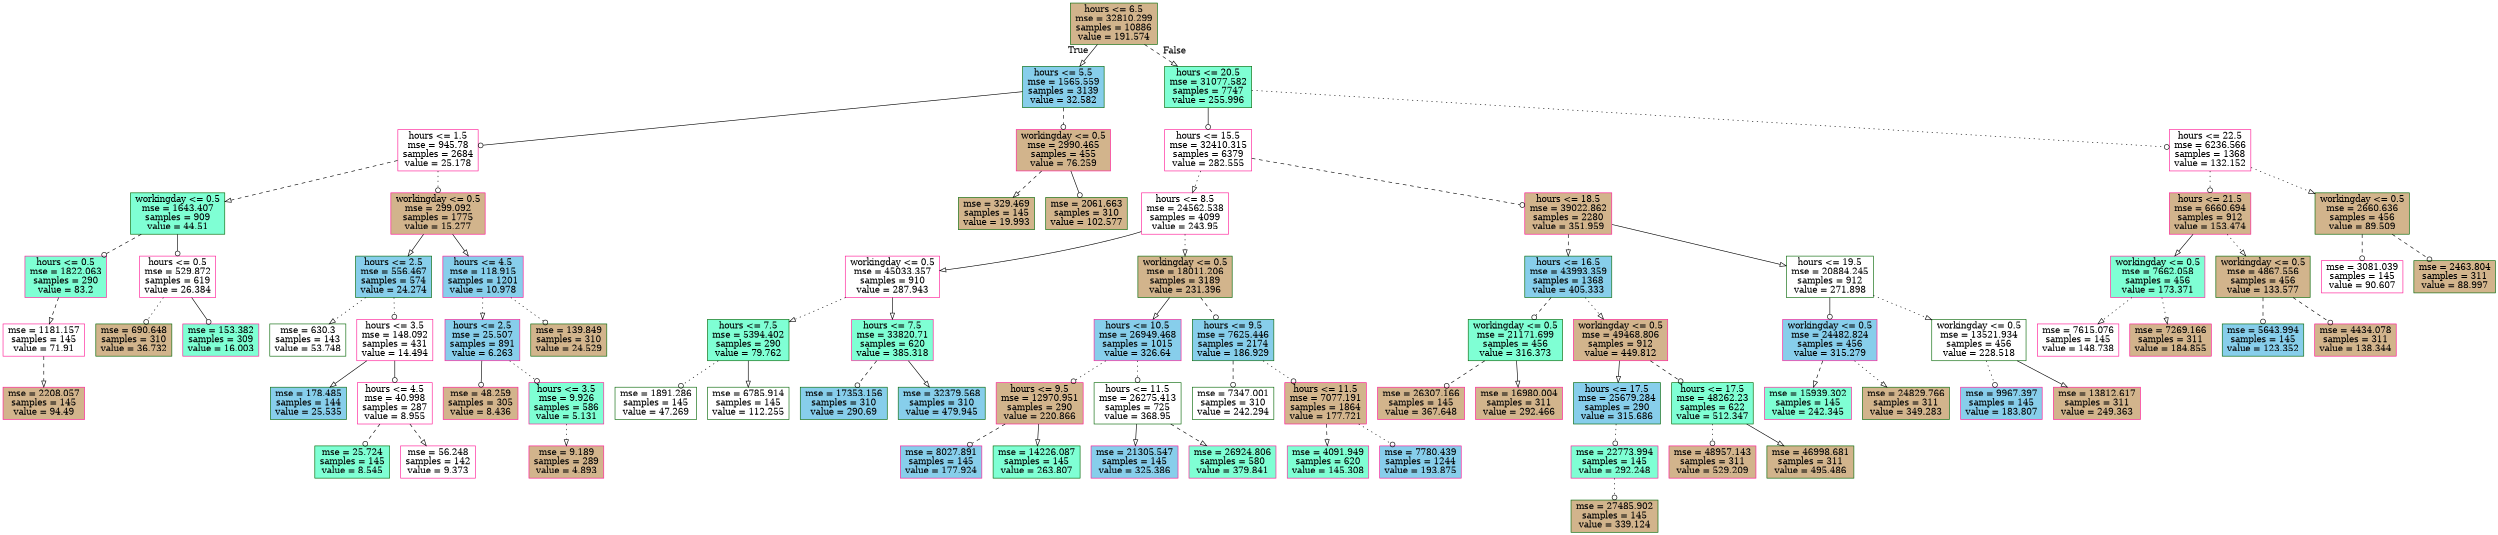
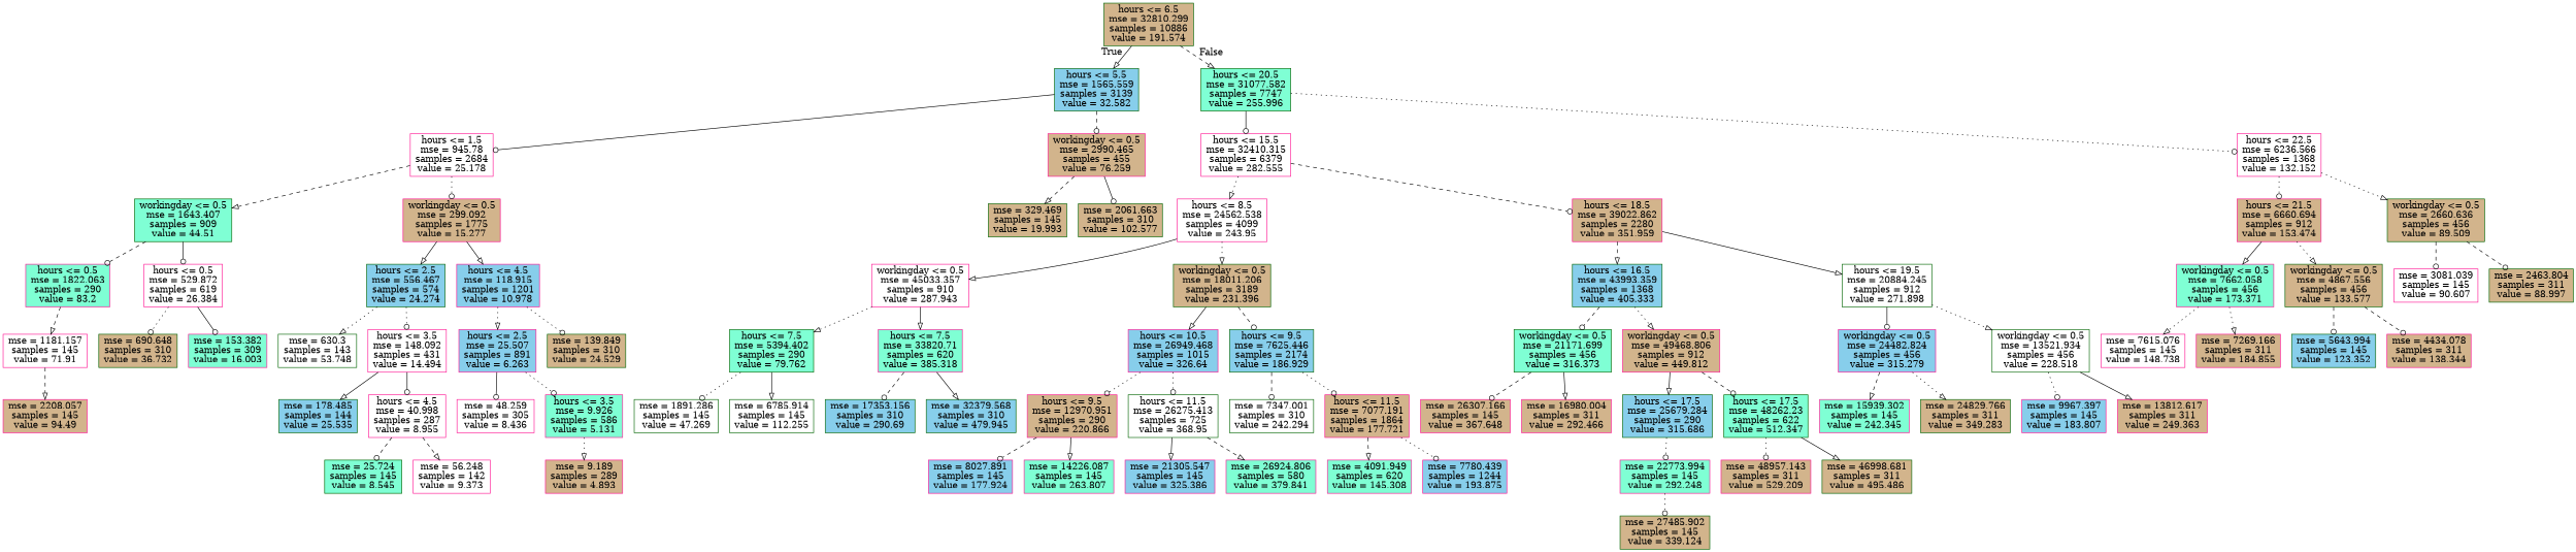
  digraph {
    node [color=deeppink fillcolor=tan shape=box style=filled]
    edge [arrowhead=onormal style=dotted]
    n1 [color=darkgreen label="hours <= 6.5\nmse = 32810.299\nsamples = 10886\nvalue = 191.574"]
    n2 [color=darkgreen fillcolor=skyblue label="hours <= 5.5\nmse = 1565.559\nsamples = 3139\nvalue = 32.582"]
    n3 [color=darkgreen fillcolor=aquamarine label="hours <= 20.5\nmse = 31077.582\nsamples = 7747\nvalue = 255.996"]
    n4 [fillcolor=white label="hours <= 1.5\nmse = 945.78\nsamples = 2684\nvalue = 25.178"]
    n5 [label="workingday <= 0.5\nmse = 2990.465\nsamples = 455\nvalue = 76.259"]
    n6 [fillcolor=white label="hours <= 15.5\nmse = 32410.315\nsamples = 6379\nvalue = 282.555"]
    n7 [fillcolor=white label="hours <= 22.5\nmse = 6236.566\nsamples = 1368\nvalue = 132.152"]
    n8 [color=darkgreen fillcolor=aquamarine label="workingday <= 0.5\nmse = 1643.407\nsamples = 909\nvalue = 44.51"]
    n9 [label="workingday <= 0.5\nmse = 299.092\nsamples = 1775\nvalue = 15.277"]
    n10 [color=darkgreen label="mse = 329.469\nsamples = 145\nvalue = 19.993"]
    n11 [color=darkgreen label="mse = 2061.663\nsamples = 310\nvalue = 102.577"]
    n12 [fillcolor=aquamarine label="hours <= 0.5\nmse = 1822.063\nsamples = 290\nvalue = 83.2"]
    n13 [fillcolor=white label="hours <= 0.5\nmse = 529.872\nsamples = 619\nvalue = 26.384"]
    n14 [color=darkgreen fillcolor=skyblue label="hours <= 2.5\nmse = 556.467\nsamples = 574\nvalue = 24.274"]
    n15 [fillcolor=skyblue label="hours <= 4.5\nmse = 118.915\nsamples = 1201\nvalue = 10.978"]
    n16 [fillcolor=white label="mse = 1181.157\nsamples = 145\nvalue = 71.91"]
    n17 [color=darkgreen label="mse = 690.648\nsamples = 310\nvalue = 36.732"]
    n18 [fillcolor=aquamarine label="mse = 153.382\nsamples = 309\nvalue = 16.003"]
    n19 [label="mse = 2208.057\nsamples = 145\nvalue = 94.49"]
    n20 [color=darkgreen fillcolor=white label="mse = 630.3\nsamples = 143\nvalue = 53.748"]
    n21 [fillcolor=white label="hours <= 3.5\nmse = 148.092\nsamples = 431\nvalue = 14.494"]
    n22 [fillcolor=skyblue label="hours <= 2.5\nmse = 25.507\nsamples = 891\nvalue = 6.263"]
    n23 [color=darkgreen label="mse = 139.849\nsamples = 310\nvalue = 24.529"]
    n24 [color=darkgreen fillcolor=skyblue label="mse = 178.485\nsamples = 144\nvalue = 25.535"]
    n25 [fillcolor=white label="hours <= 4.5\nmse = 40.998\nsamples = 287\nvalue = 8.955"]
    n26 [color=darkgreen fillcolor=aquamarine label="mse = 25.724\nsamples = 145\nvalue = 8.545"]
    n27 [fillcolor=white label="mse = 56.248\nsamples = 142\nvalue = 9.373"]
-   n28 [label="mse = 48.259\nsamples = 305\nvalue = 8.436"]
+   n28 [fillcolor=white label="mse = 48.259\nsamples = 305\nvalue = 8.436"]
    n29 [fillcolor=aquamarine label="hours <= 3.5\nmse = 9.926\nsamples = 586\nvalue = 5.131"]
    n30 [label="mse = 9.189\nsamples = 289\nvalue = 4.893"]
    n31 [fillcolor=white label="hours <= 8.5\nmse = 24562.538\nsamples = 4099\nvalue = 243.95"]
    n32 [label="hours <= 18.5\nmse = 39022.862\nsamples = 2280\nvalue = 351.959"]
    n33 [label="hours <= 21.5\nmse = 6660.694\nsamples = 912\nvalue = 153.474"]
    n34 [color=darkgreen label="workingday <= 0.5\nmse = 2660.636\nsamples = 456\nvalue = 89.509"]
    n35 [fillcolor=white label="workingday <= 0.5\nmse = 45033.357\nsamples = 910\nvalue = 287.943"]
    n36 [color=darkgreen label="workingday <= 0.5\nmse = 18011.206\nsamples = 3189\nvalue = 231.396"]
    n37 [color=darkgreen fillcolor=skyblue label="hours <= 16.5\nmse = 43993.359\nsamples = 1368\nvalue = 405.333"]
    n38 [color=darkgreen fillcolor=white label="hours <= 19.5\nmse = 20884.245\nsamples = 912\nvalue = 271.898"]
    n39 [color=darkgreen fillcolor=aquamarine label="hours <= 7.5\nmse = 5394.402\nsamples = 290\nvalue = 79.762"]
    n40 [fillcolor=aquamarine label="hours <= 7.5\nmse = 33820.71\nsamples = 620\nvalue = 385.318"]
    n41 [fillcolor=skyblue label="hours <= 10.5\nmse = 26949.468\nsamples = 1015\nvalue = 326.64"]
    n42 [color=darkgreen fillcolor=skyblue label="hours <= 9.5\nmse = 7625.446\nsamples = 2174\nvalue = 186.929"]
    n43 [color=darkgreen fillcolor=white label="mse = 1891.286\nsamples = 145\nvalue = 47.269"]
    n44 [color=darkgreen fillcolor=white label="mse = 6785.914\nsamples = 145\nvalue = 112.255"]
    n45 [color=darkgreen fillcolor=skyblue label="mse = 17353.156\nsamples = 310\nvalue = 290.69"]
    n46 [color=darkgreen fillcolor=skyblue label="mse = 32379.568\nsamples = 310\nvalue = 479.945"]
    n47 [label="hours <= 9.5\nmse = 12970.951\nsamples = 290\nvalue = 220.866"]
    n48 [color=darkgreen fillcolor=white label="hours <= 11.5\nmse = 26275.413\nsamples = 725\nvalue = 368.95"]
    n49 [color=darkgreen fillcolor=white label="mse = 7347.001\nsamples = 310\nvalue = 242.294"]
    n50 [label="hours <= 11.5\nmse = 7077.191\nsamples = 1864\nvalue = 177.721"]
    n51 [fillcolor=skyblue label="mse = 8027.891\nsamples = 145\nvalue = 177.924"]
-   n52 [color=darkgreen fillcolor=aquamarine label="mse = 14226.087\nsamples = 145\nvalue = 263.807"]
+   n52 [fillcolor=aquamarine label="mse = 14226.087\nsamples = 145\nvalue = 263.807"]
    n53 [fillcolor=skyblue label="mse = 21305.547\nsamples = 145\nvalue = 325.386"]
    n54 [fillcolor=aquamarine label="mse = 26924.806\nsamples = 580\nvalue = 379.841"]
    n55 [fillcolor=aquamarine label="mse = 4091.949\nsamples = 620\nvalue = 145.308"]
    n56 [fillcolor=skyblue label="mse = 7780.439\nsamples = 1244\nvalue = 193.875"]
    n57 [color=darkgreen fillcolor=aquamarine label="workingday <= 0.5\nmse = 21171.699\nsamples = 456\nvalue = 316.373"]
    n58 [label="workingday <= 0.5\nmse = 49468.806\nsamples = 912\nvalue = 449.812"]
    n59 [fillcolor=skyblue label="workingday <= 0.5\nmse = 24482.824\nsamples = 456\nvalue = 315.279"]
    n60 [color=darkgreen fillcolor=white label="workingday <= 0.5\nmse = 13521.934\nsamples = 456\nvalue = 228.518"]
    n61 [label="mse = 26307.166\nsamples = 145\nvalue = 367.648"]
    n62 [label="mse = 16980.004\nsamples = 311\nvalue = 292.466"]
    n63 [color=darkgreen fillcolor=skyblue label="hours <= 17.5\nmse = 25679.284\nsamples = 290\nvalue = 315.686"]
    n64 [color=darkgreen fillcolor=aquamarine label="hours <= 17.5\nmse = 48262.23\nsamples = 622\nvalue = 512.347"]
    n65 [fillcolor=aquamarine label="mse = 22773.994\nsamples = 145\nvalue = 292.248"]
    n66 [label="mse = 48957.143\nsamples = 311\nvalue = 529.209"]
    n67 [color=darkgreen label="mse = 46998.681\nsamples = 311\nvalue = 495.486"]
    n68 [color=darkgreen label="mse = 27485.902\nsamples = 145\nvalue = 339.124"]
    n69 [fillcolor=aquamarine label="mse = 15939.302\nsamples = 145\nvalue = 242.345"]
    n70 [color=darkgreen label="mse = 24829.766\nsamples = 311\nvalue = 349.283"]
    n71 [fillcolor=skyblue label="mse = 9967.397\nsamples = 145\nvalue = 183.807"]
    n72 [label="mse = 13812.617\nsamples = 311\nvalue = 249.363"]
    n73 [fillcolor=aquamarine label="workingday <= 0.5\nmse = 7662.058\nsamples = 456\nvalue = 173.371"]
    n74 [color=darkgreen label="workingday <= 0.5\nmse = 4867.556\nsamples = 456\nvalue = 133.577"]
    n75 [fillcolor=white label="mse = 3081.039\nsamples = 145\nvalue = 90.607"]
    n76 [color=darkgreen label="mse = 2463.804\nsamples = 311\nvalue = 88.997"]
    n77 [fillcolor=white label="mse = 7615.076\nsamples = 145\nvalue = 148.738"]
    n78 [label="mse = 7269.166\nsamples = 311\nvalue = 184.855"]
    n79 [color=darkgreen fillcolor=skyblue label="mse = 5643.994\nsamples = 145\nvalue = 123.352"]
    n80 [label="mse = 4434.078\nsamples = 311\nvalue = 138.344"]
    n1 -> n2 [headlabel=True labelangle=45 labeldistance=2.5 style=solid]
    n1 -> n3 [headlabel=False labelangle=-45 labeldistance=2.5 style=dashed]
    n2 -> n4 [arrowhead=odot style=solid]
    n2 -> n5 [arrowhead=odot style=dashed]
    n3 -> n6 [arrowhead=odot style=solid]
    n3 -> n7 [arrowhead=odot]
    n4 -> n8 [style=dashed]
    n4 -> n9 [arrowhead=odot]
    n5 -> n10 [style=dashed]
    n5 -> n11 [arrowhead=odot style=solid]
    n6 -> n31
    n6 -> n32 [arrowhead=odot style=dashed]
    n7 -> n33 [arrowhead=odot]
    n7 -> n34
    n8 -> n12 [arrowhead=odot style=dashed]
    n8 -> n13 [arrowhead=odot style=solid]
    n9 -> n14 [style=solid]
    n9 -> n15 [style=solid]
    n12 -> n16 [style=dashed]
    n13 -> n17 [arrowhead=odot]
    n13 -> n18 [arrowhead=odot style=solid]
    n14 -> n20
    n14 -> n21 [arrowhead=odot]
    n15 -> n22
    n15 -> n23 [arrowhead=odot]
    n16 -> n19 [style=dashed]
    n21 -> n24 [style=solid]
    n21 -> n25 [arrowhead=odot style=solid]
    n22 -> n28 [arrowhead=odot style=solid]
    n22 -> n29 [arrowhead=odot]
    n25 -> n26 [arrowhead=odot style=dashed]
    n25 -> n27 [style=dashed]
    n29 -> n30
    n31 -> n35 [style=solid]
    n31 -> n36
    n32 -> n37 [style=dashed]
    n32 -> n38 [style=solid]
    n33 -> n73 [style=solid]
    n33 -> n74
    n34 -> n75 [arrowhead=odot style=dashed]
    n34 -> n76 [arrowhead=odot style=dashed]
    n35 -> n39
    n35 -> n40 [style=solid]
    n36 -> n41 [style=solid]
    n36 -> n42 [arrowhead=odot style=dashed]
    n37 -> n57 [arrowhead=odot style=dashed]
    n37 -> n58
    n38 -> n59 [arrowhead=odot style=solid]
    n38 -> n60
    n39 -> n43 [arrowhead=odot]
    n39 -> n44 [style=solid]
    n40 -> n45 [arrowhead=odot style=dashed]
    n40 -> n46 [style=solid]
    n41 -> n47 [arrowhead=odot]
    n41 -> n48 [arrowhead=odot]
    n42 -> n49 [arrowhead=odot style=dashed]
    n42 -> n50 [arrowhead=odot]
    n47 -> n51 [arrowhead=odot style=dashed]
    n47 -> n52 [style=solid]
    n48 -> n53 [style=solid]
    n48 -> n54 [style=dashed]
    n50 -> n55 [style=dashed]
    n50 -> n56 [arrowhead=odot]
    n57 -> n61 [arrowhead=odot style=dashed]
    n57 -> n62 [style=solid]
    n58 -> n63 [style=solid]
    n58 -> n64 [arrowhead=odot style=dashed]
    n59 -> n69 [style=dashed]
    n59 -> n70
    n60 -> n71 [arrowhead=odot]
    n60 -> n72 [style=solid]
    n63 -> n65 [arrowhead=odot]
    n64 -> n66 [arrowhead=odot]
    n64 -> n67 [style=solid]
    n65 -> n68 [arrowhead=odot]
    n73 -> n77
    n73 -> n78
    n74 -> n79 [arrowhead=odot style=dashed]
    n74 -> n80 [arrowhead=odot style=dashed]
  }
